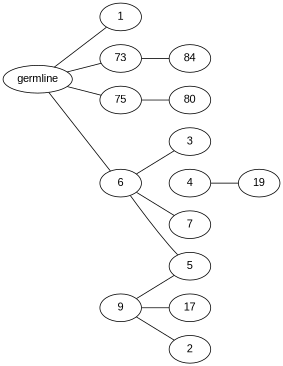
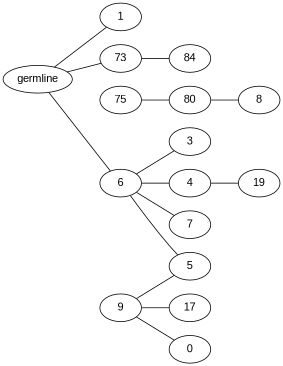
  graph {
    fontname="Liberation Sans"
    rankdir=LR
    node [fontname="Liberation Sans"]
    edge [fontname="Liberation Sans"]
    n1 [label=germline]
    n2 [label=1]
    n3 [label=73]
    n4 [label=75]
    n5 [label=6]
    n6 [label=84]
    n7 [label=80]
    n8 [label=3]
    n9 [label=4]
    n10 [label=7]
    n11 [label=5]
+   n12 [label=8]
    n13 [label=19]
    n14 [label=9]
    n15 [label=17]
-   n16 [label=2]
+   n16 [label=0]
    n1 -- n2
    n1 -- n3
-   n1 -- n4
    n1 -- n5
    n3 -- n6
    n4 -- n7
    n5 -- n8
+   n5 -- n9
    n5 -- n10
    n5 -- n11
+   n7 -- n12
    n9 -- n13
    n14 -- n11
    n14 -- n15
    n14 -- n16
  }
